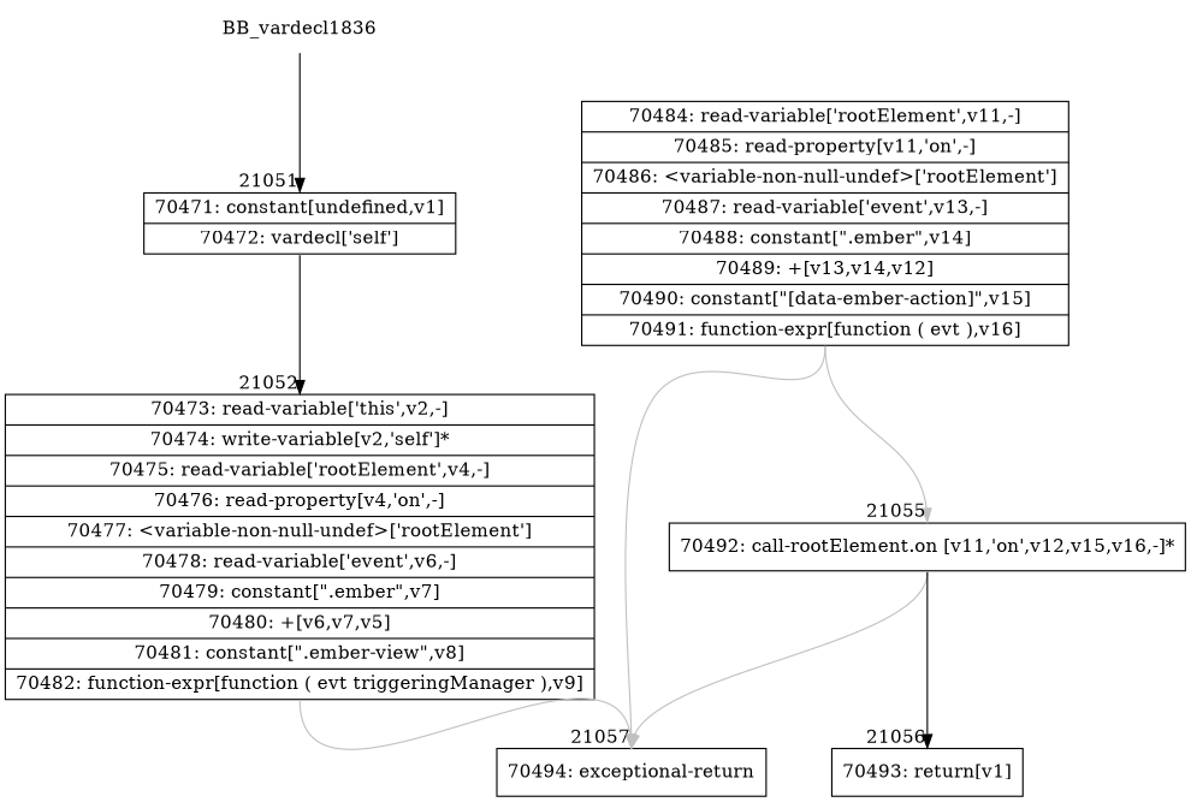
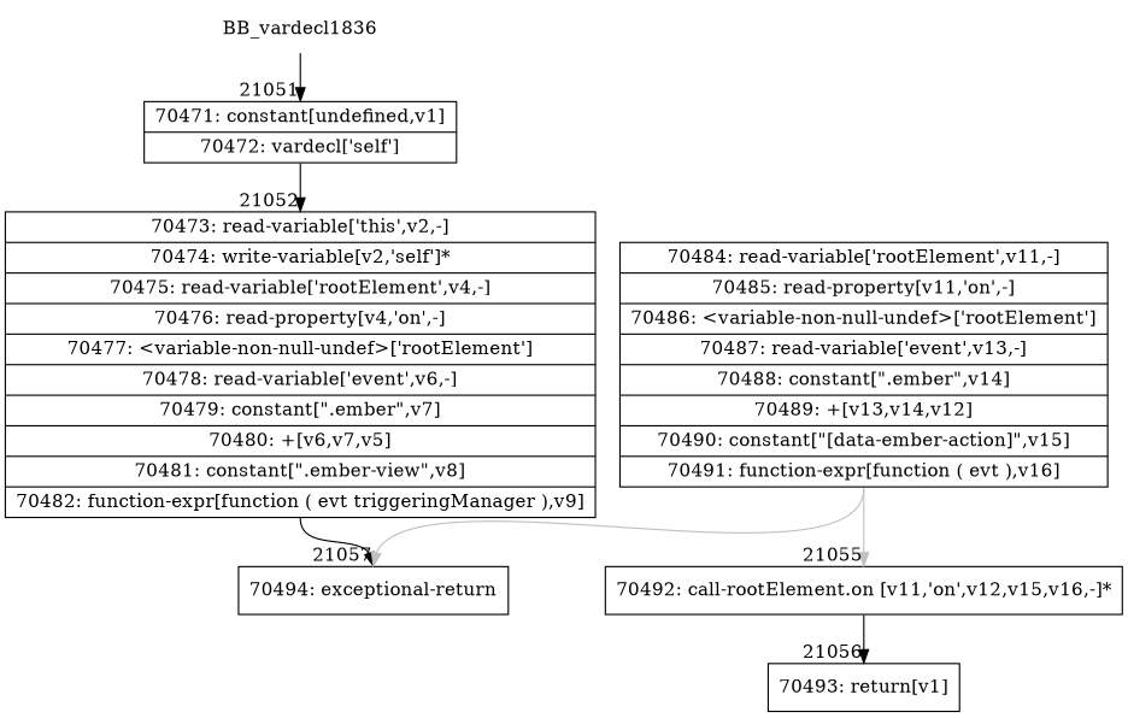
  digraph {
    rankdir=TD
    node [shape=record]
    edge [headport=n tailport=s color=gray]
    n1 [label=BB_vardecl1836 shape=none]
    n2 [label="{70471: constant[undefined,v1]|70472: vardecl['self']}"]
    n3 [label="{70473: read-variable['this',v2,-]|70474: write-variable[v2,'self']*|70475: read-variable['rootElement',v4,-]|70476: read-property[v4,'on',-]|70477: \<variable-non-null-undef\>['rootElement']|70478: read-variable['event',v6,-]|70479: constant[\".ember\",v7]|70480: +[v6,v7,v5]|70481: constant[\".ember-view\",v8]|70482: function-expr[function ( evt triggeringManager ),v9]}"]
    n4 [label="{70494: exceptional-return}"]
    n5 [label="{70484: read-variable['rootElement',v11,-]|70485: read-property[v11,'on',-]|70486: \<variable-non-null-undef\>['rootElement']|70487: read-variable['event',v13,-]|70488: constant[\".ember\",v14]|70489: +[v13,v14,v12]|70490: constant[\"[data-ember-action]\",v15]|70491: function-expr[function ( evt ),v16]}"]
    n6 [label="{70492: call-rootElement.on [v11,'on',v12,v15,v16,-]*}"]
    n7 [label="{70493: return[v1]}"]
    n1 -> n2 [headlabel="    21051" color=""]
    n2 -> n3 [headlabel="      21052" color=""]
-   n3 -> n4 [headlabel="      21057"]
+   n3 -> n4 [color=black headlabel="      21057"]
    n5 -> n4
    n5 -> n6 [headlabel="      21055"]
-   n6 -> n4
    n6 -> n7 [headlabel="      21056" color=""]
  }
